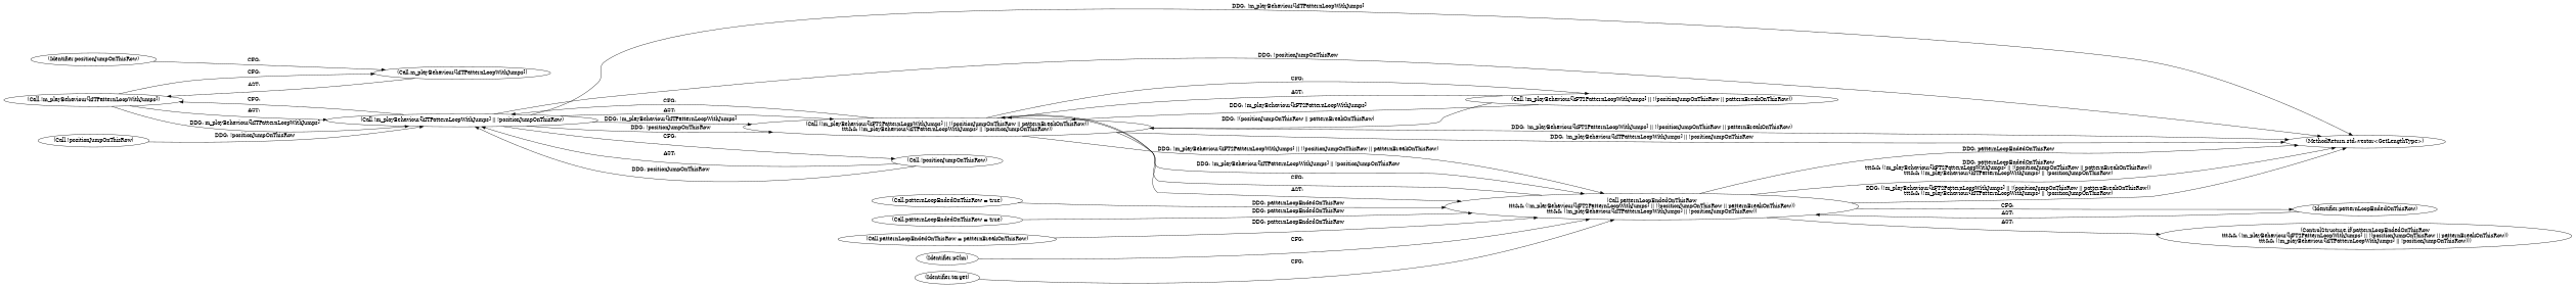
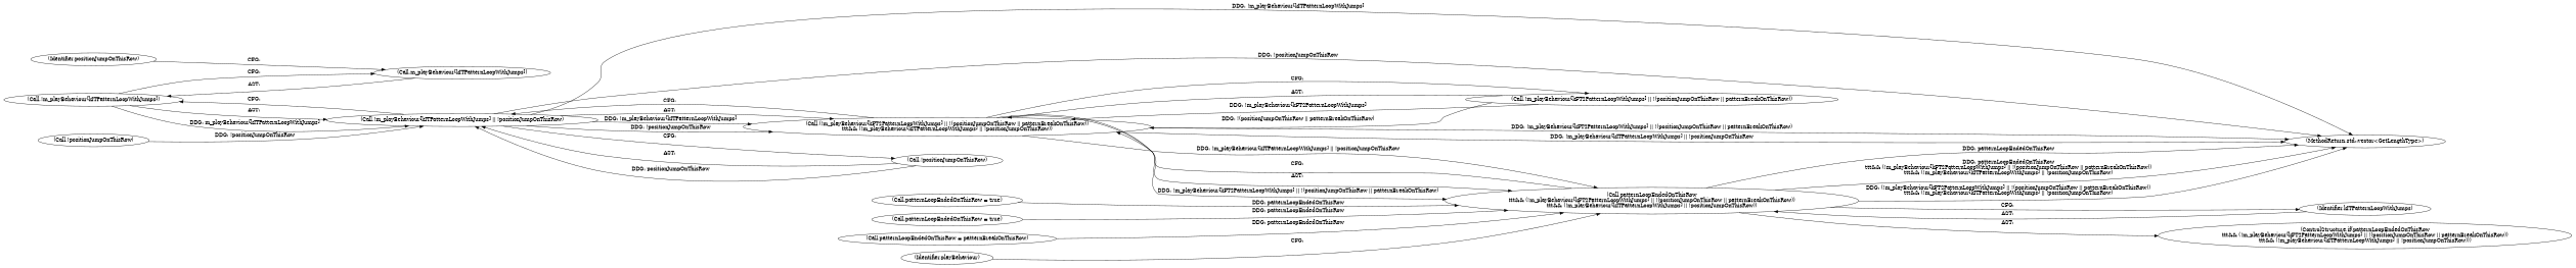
  digraph {
    rankdir=LR
    n1 [label="(Call,!m_playBehaviour[kITPatternLoopWithJumps])"]
    n2 [label="(Call,!m_playBehaviour[kITPatternLoopWithJumps] || !positionJumpOnThisRow)"]
    n3 [label="(Call,m_playBehaviour[kITPatternLoopWithJumps])"]
    n4 [label="(MethodReturn,std::vector<GetLengthType>)"]
    n5 [label="(Call,(!m_playBehaviour[kFT2PatternLoopWithJumps] || !(positionJumpOnThisRow || patternBreakOnThisRow))\n\t\t\t&& (!m_playBehaviour[kITPatternLoopWithJumps] || !positionJumpOnThisRow))"]
    n6 [label="(Call,!positionJumpOnThisRow)"]
    n7 [label="(Call,patternLoopEndedOnThisRow\n\t\t\t&& (!m_playBehaviour[kFT2PatternLoopWithJumps] || !(positionJumpOnThisRow || patternBreakOnThisRow))\n\t\t\t&& (!m_playBehaviour[kITPatternLoopWithJumps] || !positionJumpOnThisRow))"]
    n8 [label="(Call,!m_playBehaviour[kFT2PatternLoopWithJumps] || !(positionJumpOnThisRow || patternBreakOnThisRow))"]
-   n9 [label="(Identifier,patternLoopEndedOnThisRow)"]
+   n9 [label="(Identifier,kITPatternLoopWithJumps)"]
    n10 [label="(ControlStructure,if(patternLoopEndedOnThisRow\n\t\t\t&& (!m_playBehaviour[kFT2PatternLoopWithJumps] || !(positionJumpOnThisRow || patternBreakOnThisRow))\n\t\t\t&& (!m_playBehaviour[kITPatternLoopWithJumps] || !positionJumpOnThisRow)))"]
    n11 [label="(Identifier,positionJumpOnThisRow)"]
    n12 [label="(Call,!positionJumpOnThisRow)"]
    n13 [label="(Call,patternLoopEndedOnThisRow = true)"]
    n14 [label="(Call,patternLoopEndedOnThisRow = true)"]
    n15 [label="(Call,patternLoopEndedOnThisRow = patternBreakOnThisRow)"]
-   n16 [label="(Identifier,pChn)"]
-   n17 [label="(Identifier,target)"]
+   n17 [label="(Identifier,playBehaviour)"]
    n1 -> n2 [label="AST: "]
    n1 -> n2 [label="DDG: m_playBehaviour[kITPatternLoopWithJumps]"]
    n1 -> n3 [label="CFG: "]
    n2 -> n1 [label="CFG: "]
    n2 -> n4 [label="DDG: !m_playBehaviour[kITPatternLoopWithJumps]"]
    n2 -> n4 [label="DDG: !positionJumpOnThisRow"]
    n2 -> n5 [label="AST: "]
    n2 -> n5 [label="DDG: !m_playBehaviour[kITPatternLoopWithJumps]"]
    n2 -> n5 [label="DDG: !positionJumpOnThisRow"]
    n2 -> n6 [label="CFG: "]
    n3 -> n1 [label="AST: "]
    n5 -> n2 [label="CFG: "]
    n5 -> n4 [label="DDG: !m_playBehaviour[kFT2PatternLoopWithJumps] || !(positionJumpOnThisRow || patternBreakOnThisRow)"]
    n5 -> n4 [label="DDG: !m_playBehaviour[kITPatternLoopWithJumps] || !positionJumpOnThisRow"]
    n5 -> n7 [label="AST: "]
    n5 -> n7 [label="DDG: !m_playBehaviour[kFT2PatternLoopWithJumps] || !(positionJumpOnThisRow || patternBreakOnThisRow)"]
    n5 -> n7 [label="DDG: !m_playBehaviour[kITPatternLoopWithJumps] || !positionJumpOnThisRow"]
    n5 -> n8 [label="CFG: "]
    n6 -> n2 [label="AST: "]
    n6 -> n2 [label="DDG: positionJumpOnThisRow"]
    n7 -> n4 [label="DDG: patternLoopEndedOnThisRow\n\t\t\t&& (!m_playBehaviour[kFT2PatternLoopWithJumps] || !(positionJumpOnThisRow || patternBreakOnThisRow))\n\t\t\t&& (!m_playBehaviour[kITPatternLoopWithJumps] || !positionJumpOnThisRow)"]
    n7 -> n4 [label="DDG: (!m_playBehaviour[kFT2PatternLoopWithJumps] || !(positionJumpOnThisRow || patternBreakOnThisRow))\n\t\t\t&& (!m_playBehaviour[kITPatternLoopWithJumps] || !positionJumpOnThisRow)"]
    n7 -> n4 [label="DDG: patternLoopEndedOnThisRow"]
    n7 -> n5 [label="CFG: "]
    n7 -> n9 [label="CFG: "]
    n7 -> n10 [label="AST: "]
    n8 -> n5 [label="AST: "]
    n8 -> n5 [label="DDG: !m_playBehaviour[kFT2PatternLoopWithJumps]"]
    n8 -> n5 [label="DDG: !(positionJumpOnThisRow || patternBreakOnThisRow)"]
    n9 -> n7 [label="AST: "]
    n11 -> n3 [label="CFG: "]
    n12 -> n2 [label="DDG: !positionJumpOnThisRow"]
    n13 -> n7 [label="DDG: patternLoopEndedOnThisRow"]
    n14 -> n7 [label="DDG: patternLoopEndedOnThisRow"]
    n15 -> n7 [label="DDG: patternLoopEndedOnThisRow"]
-   n16 -> n7 [label="CFG: "]
    n17 -> n7 [label="CFG: "]
  }
